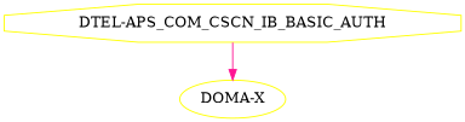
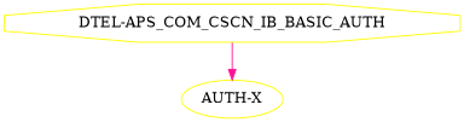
  digraph {
    node [color=yellow]
    "DTEL-APS_COM_CSCN_IB_BASIC_AUTH" [shape=octagon]
-   "DOMA-X" [shape=ellipse]
+   "DOMA-X" [shape=ellipse label="AUTH-X"]
    "DTEL-APS_COM_CSCN_IB_BASIC_AUTH" -> "DOMA-X" [color=deeppink]
  }
